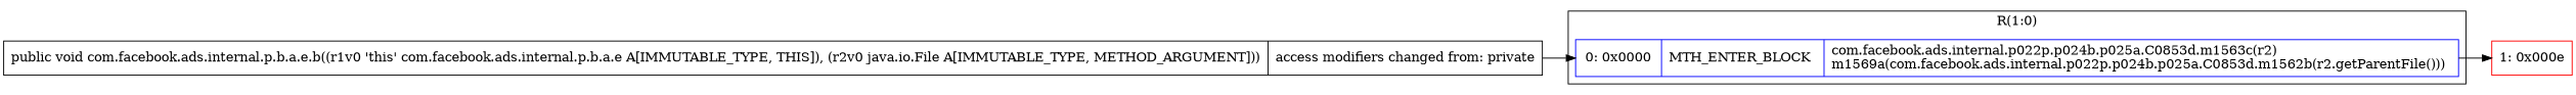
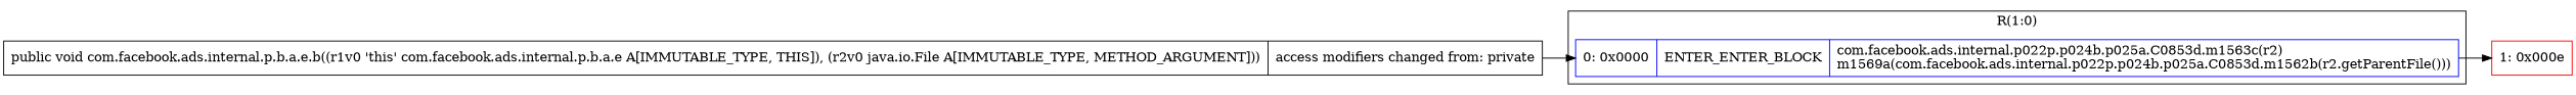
  digraph {
    rankdir=LR
    node [shape=record]
-   n1 [color=blue label="{0\:\ 0x0000|MTH_ENTER_BLOCK\l|com.facebook.ads.internal.p022p.p024b.p025a.C0853d.m1563c(r2)\lm1569a(com.facebook.ads.internal.p022p.p024b.p025a.C0853d.m1562b(r2.getParentFile()))\l}"]
+   n1 [color=blue label="{0\:\ 0x0000|ENTER_ENTER_BLOCK\l|com.facebook.ads.internal.p022p.p024b.p025a.C0853d.m1563c(r2)\lm1569a(com.facebook.ads.internal.p022p.p024b.p025a.C0853d.m1562b(r2.getParentFile()))\l}"]
    n2 [color=red label="{1\:\ 0x000e}"]
    n3 [label="{public void com.facebook.ads.internal.p.b.a.e.b((r1v0 'this' com.facebook.ads.internal.p.b.a.e A[IMMUTABLE_TYPE, THIS]), (r2v0 java.io.File A[IMMUTABLE_TYPE, METHOD_ARGUMENT]))  | access modifiers changed from: private\l}"]
    subgraph cluster_1 {
      label="R(1:0)"
      n1
    }
    n1 -> n2
    n3 -> n1
  }
